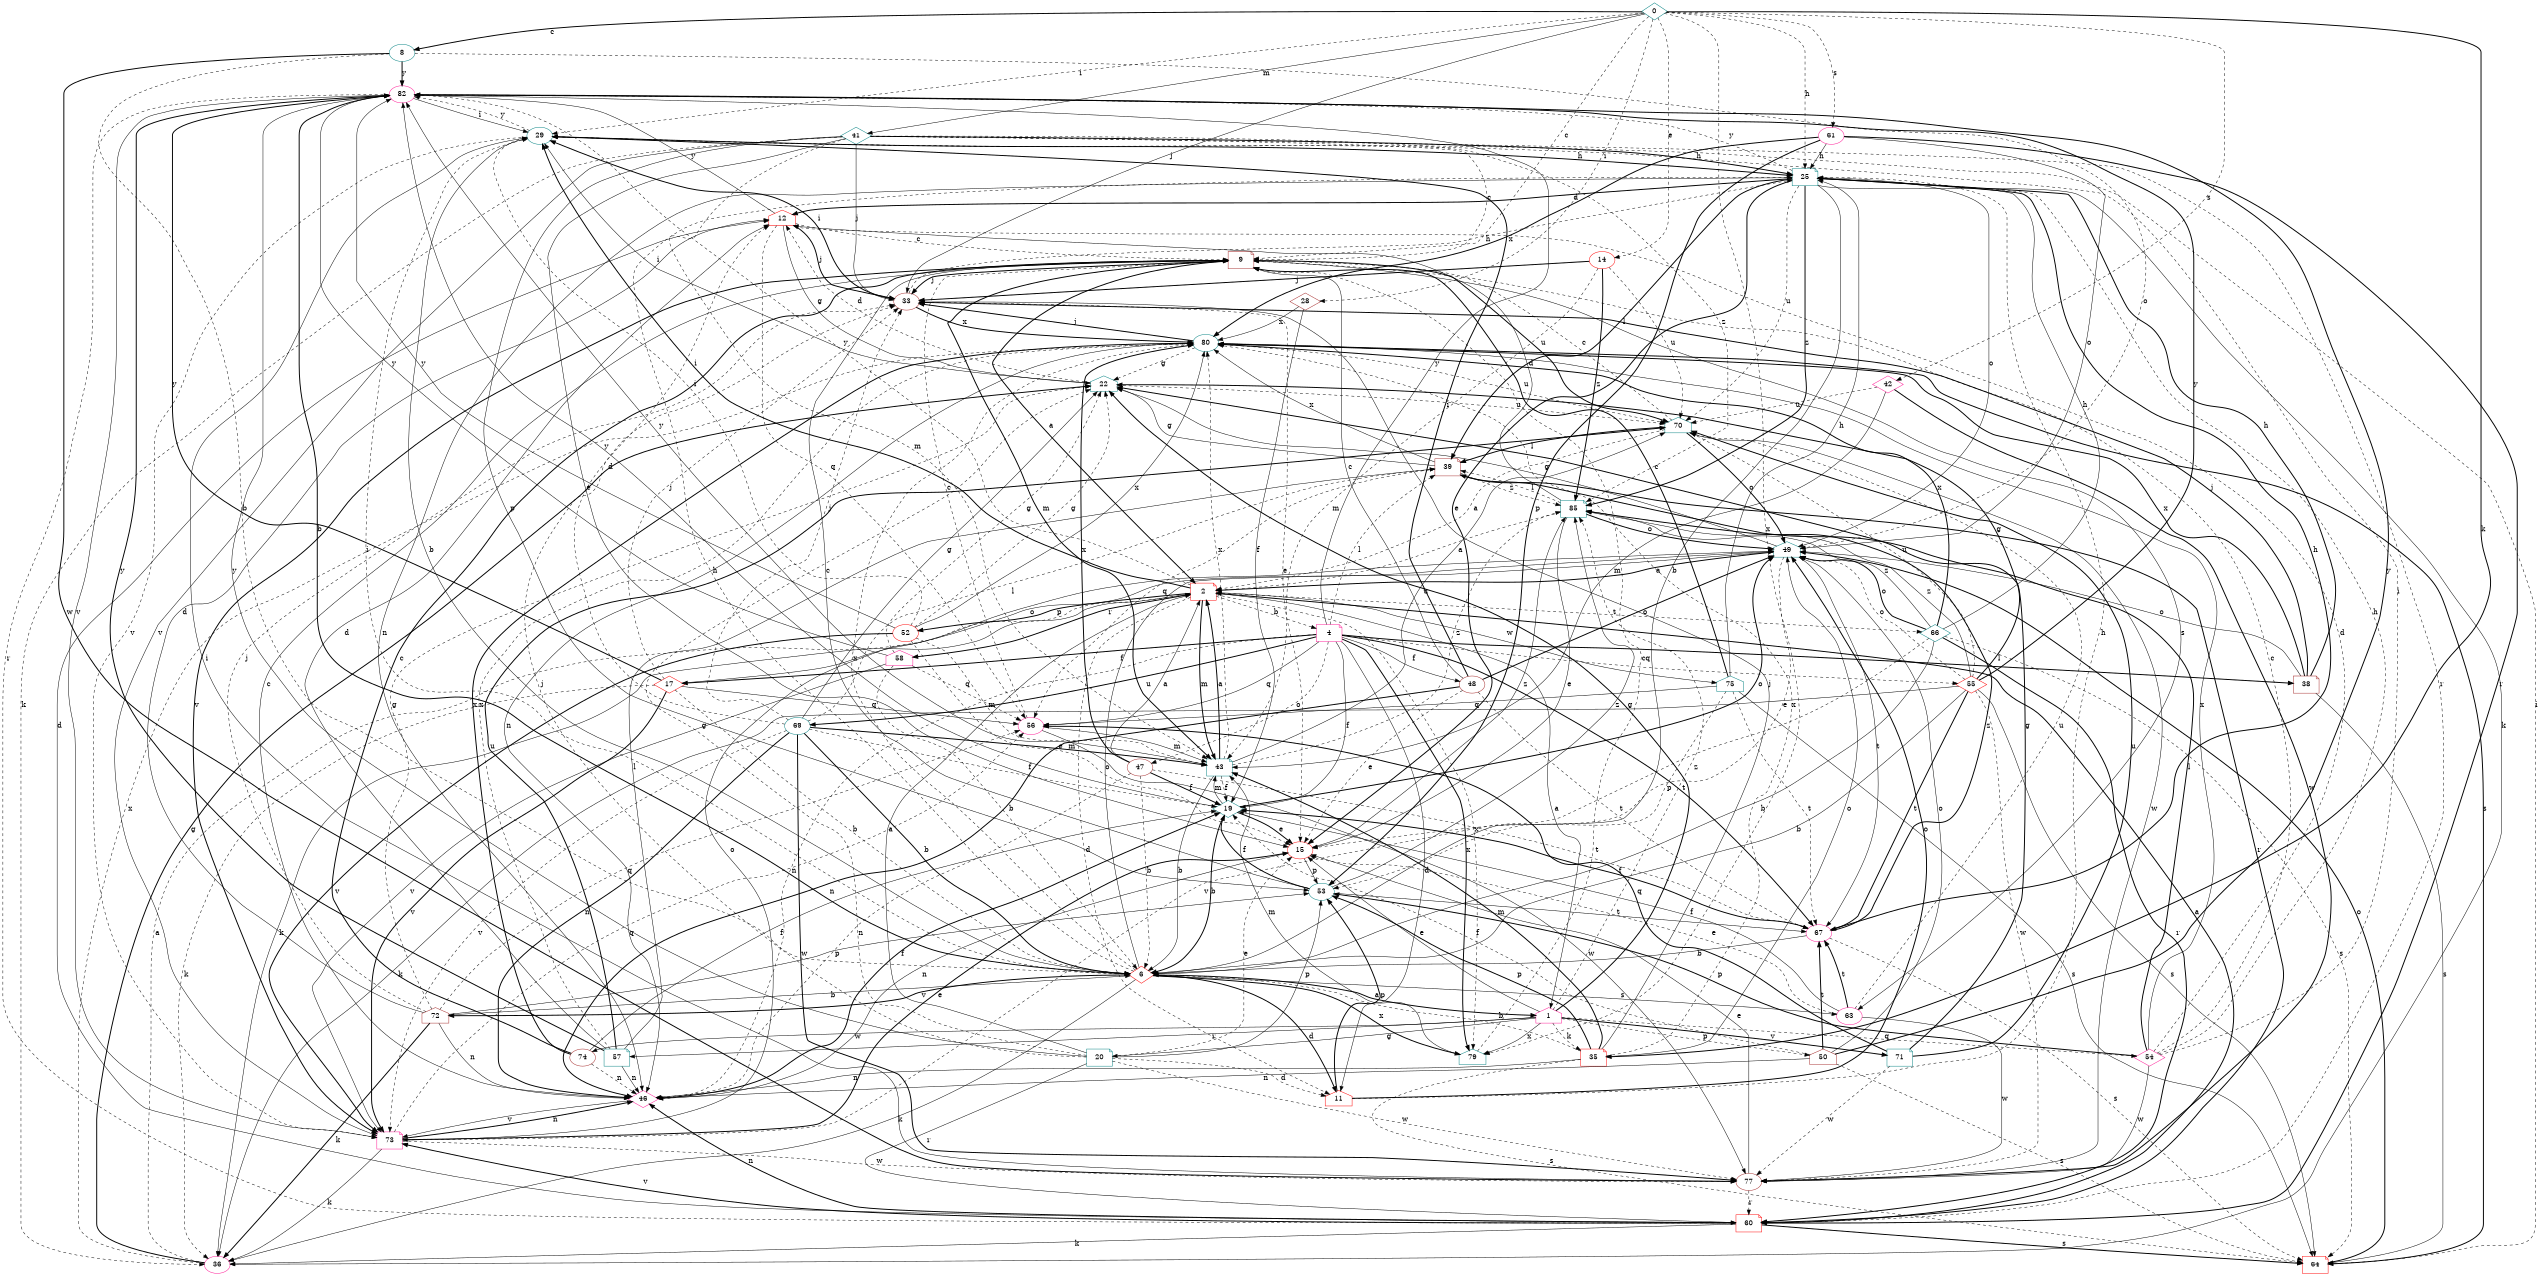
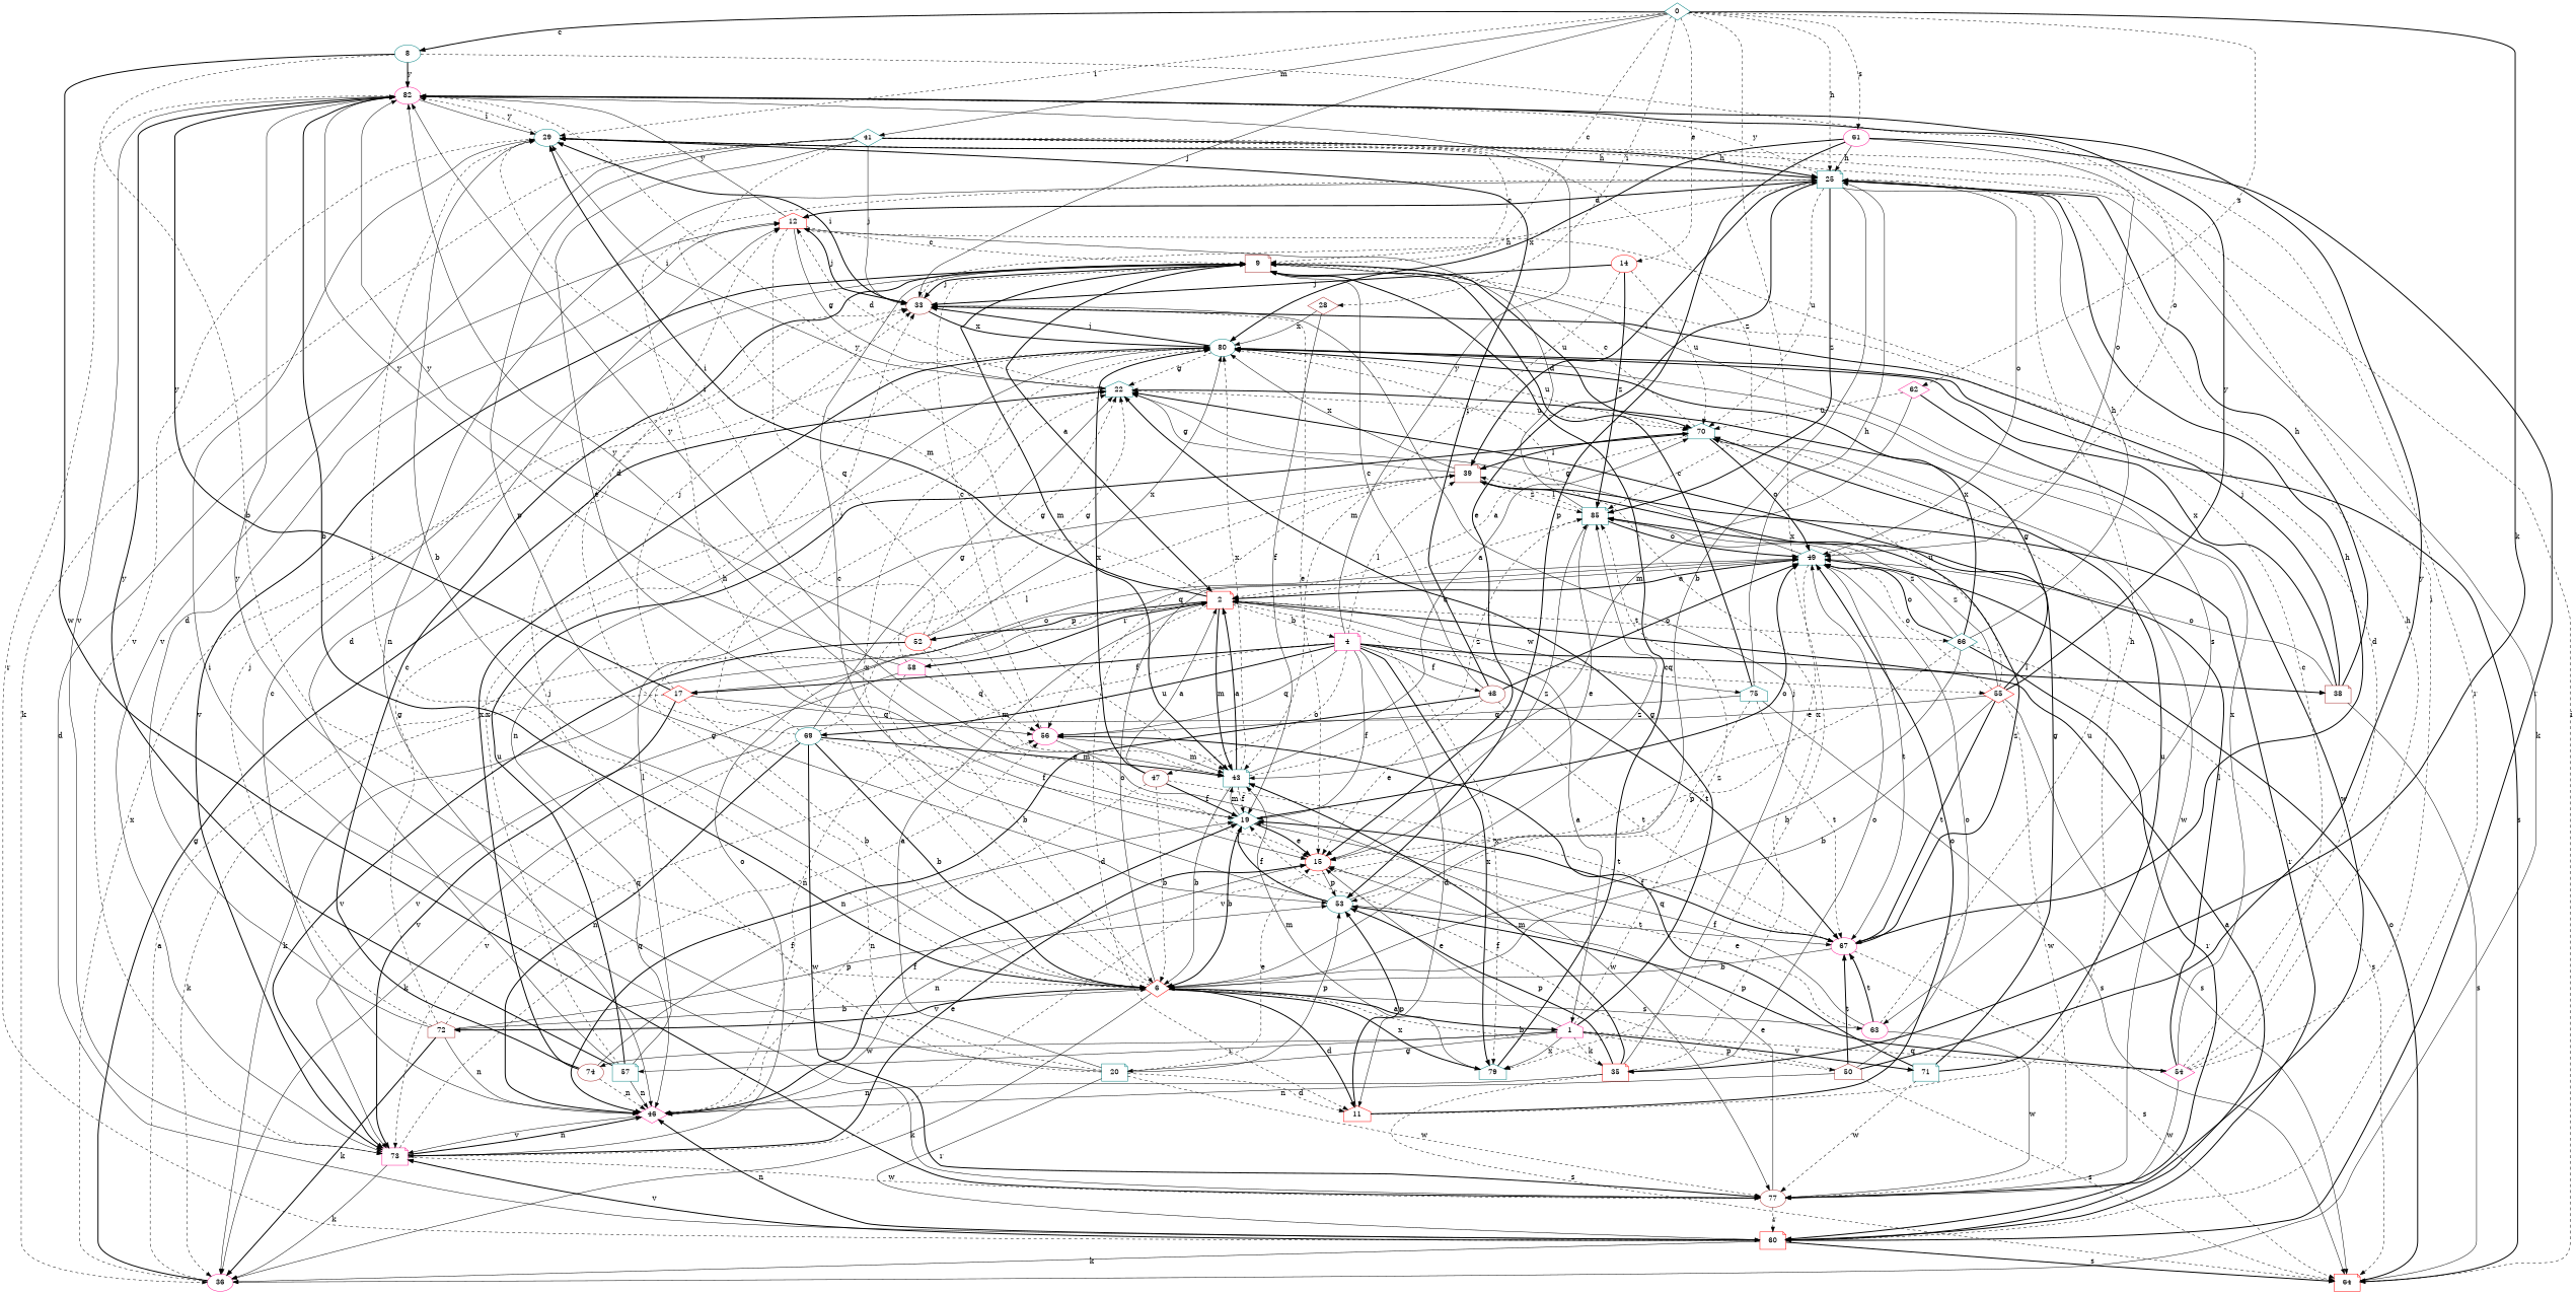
  strict digraph {
    node [color=teal shape=ellipse]
    edge [style=dashed]
    0 [shape=diamond]
    8
    9 [color=brown shape=note]
    14 [color=red]
    25 [shape=note]
    28 [color=brown shape=diamond]
    29
    33 [color=brown]
    35 [color=red shape=note]
    41 [shape=diamond]
    61 [color=deeppink]
-   62 [color=deeppink shape=diamond label=42]
+   62 [color=deeppink shape=diamond]
    79 [shape=house]
    82 [color=deeppink]
    6 [color=red shape=diamond]
    49 [shape=house]
    77 [color=brown]
    2 [color=red shape=note]
    43 [shape=note]
    63 [color=deeppink]
    70 [shape=house]
    73 [color=deeppink shape=note]
    85 [shape=note]
    15 [color=red]
    36 [color=deeppink]
    39 [color=brown shape=note]
    46 [color=deeppink shape=diamond]
    12 [color=red shape=house]
    19 [shape=diamond]
    80
    53
    64 [color=red shape=note]
    60 [color=red shape=note]
    1 [color=deeppink shape=house]
    20 [shape=note]
    22 [shape=house]
    50 [color=brown shape=house]
    54 [color=deeppink shape=diamond]
    57 [shape=note]
    71 [shape=note]
    74 [color=brown]
    11 [color=red shape=house]
    67 [color=deeppink]
    56 [color=deeppink]
    4 [color=deeppink shape=note]
    52 [color=red]
    58 [color=deeppink shape=house]
    66 [shape=diamond]
    75 [shape=house]
    17 [color=red shape=diamond]
    n51 [color=brown label=48]
    38 [color=brown shape=note]
    47 [color=brown]
    55 [color=red shape=diamond]
    69
    72 [color=brown shape=house]
    0 -> 8 [label=c style=bold]
    0 -> 9 [label=c]
    0 -> 14 [label=e]
    0 -> 25 [label=h]
    0 -> 28 [label=i]
    0 -> 29 [label=i]
    0 -> 33 [label=j style=solid]
    0 -> 35 [label=k style=bold]
    0 -> 41 [label=m style=solid]
    0 -> 61 [label=s]
    0 -> 62 [label=s]
    0 -> 79 [label=x]
    8 -> 82 [label=y style=bold]
    8 -> 6 [label=b]
    8 -> 49 [label=o]
    8 -> 77 [label=w style=bold]
    9 -> 33 [label=j style=bold]
    9 -> 2 [label=a style=bold]
    9 -> 43 [label=m style=bold]
    9 -> 63 [label=s style=solid]
    9 -> 70 [label=u style=bold]
    9 -> 73 [label=v style=bold]
    14 -> 33 [label=j style=bold]
    14 -> 43 [label=m]
    14 -> 70 [label=u]
    14 -> 85 [label=z style=bold]
    25 -> 82 [label=y]
    25 -> 6 [label=b style=solid]
    25 -> 49 [label=o style=solid]
    25 -> 70 [label=u]
    25 -> 85 [label=z style=bold]
    25 -> 15 [label=e style=bold]
    25 -> 36 [label=k style=solid]
    25 -> 39 [label=l style=bold]
    25 -> 46 [label=n style=solid]
    25 -> 12 [label=d style=bold]
    28 -> 19 [label=f style=solid]
    28 -> 80 [label=x style=solid]
    29 -> 25 [label=h style=bold]
    29 -> 82 [label=y]
    29 -> 6 [label=b style=solid]
    29 -> 73 [label=v]
    33 -> 25 [label=h]
    33 -> 29 [label=i style=bold]
    33 -> 15 [label=e]
    33 -> 80 [label=x style=bold]
    35 -> 33 [label=j style=solid]
    35 -> 6 [label=b]
    35 -> 49 [label=o style=solid]
    35 -> 43 [label=m style=bold]
    35 -> 46 [label=n style=solid]
    35 -> 80 [label=x]
    35 -> 53 [label=p style=bold]
    35 -> 64 [label=s]
    41 -> 9 [label=c]
    41 -> 25 [label=h style=bold]
    41 -> 33 [label=j style=solid]
    41 -> 43 [label=m]
    41 -> 73 [label=v style=solid]
    41 -> 85 [label=z]
    41 -> 15 [label=e style=solid]
    41 -> 36 [label=k]
    41 -> 53 [label=p style=solid]
    41 -> 60 [label=r]
    61 -> 25 [label=h style=solid]
    61 -> 49 [label=o style=solid]
    61 -> 80 [label=x style=bold]
    61 -> 53 [label=p style=bold]
    61 -> 60 [label=r style=bold]
    62 -> 77 [label=w style=bold]
    62 -> 43 [label=m style=solid]
    62 -> 70 [label=u]
-   79 -> 9 [label=c]
+   79 -> 9 [label=c style=bold]
    79 -> 43 [label=m style=solid]
    82 -> 29 [label=i style=solid]
    82 -> 6 [label=b style=bold]
    82 -> 73 [label=v style=solid]
    82 -> 60 [label=r]
    6 -> 25 [label=h]
    6 -> 29 [label=i]
    6 -> 79 [label=x style=bold]
    6 -> 49 [label=o style=solid]
    6 -> 63 [label=s style=solid]
    6 -> 36 [label=k style=solid]
    6 -> 80 [label=x]
    6 -> 1 [label=a style=bold]
    6 -> 11 [label=d style=bold]
    6 -> 72 [label=v style=bold]
    49 -> 2 [label=a style=bold]
    49 -> 15 [label=e]
    49 -> 22 [label=g style=solid]
    49 -> 67 [label=t style=solid]
    77 -> 29 [label=i style=solid]
    77 -> 15 [label=e style=solid]
    77 -> 60 [label=r]
    2 -> 29 [label=i style=bold]
    2 -> 79 [label=x]
    2 -> 82 [label=y]
    2 -> 43 [label=m style=bold]
    2 -> 36 [label=k style=solid]
    2 -> 1 [label=a style=solid]
    2 -> 11 [label=d]
    2 -> 4 [label=b]
    2 -> 52 [label=p style=bold]
    2 -> 58 [label=r style=bold]
    2 -> 66 [label=t]
    2 -> 75 [label=w style=solid]
    43 -> 82 [label=y style=solid]
    43 -> 6 [label=b style=solid]
    43 -> 2 [label=a style=bold]
    43 -> 70 [label=u style=solid]
    43 -> 85 [label=z]
    43 -> 19 [label=f]
    43 -> 80 [label=x]
    63 -> 77 [label=w style=solid]
    63 -> 70 [label=u]
    63 -> 15 [label=e]
    63 -> 19 [label=f style=solid]
    63 -> 67 [label=t style=bold]
    70 -> 9 [label=c]
    70 -> 49 [label=o style=bold]
    70 -> 77 [label=w style=solid]
    70 -> 2 [label=a]
    70 -> 39 [label=l style=bold]
    73 -> 49 [label=o style=solid]
    73 -> 77 [label=w]
    73 -> 15 [label=e style=bold]
    73 -> 36 [label=k style=solid]
    73 -> 46 [label=n style=bold]
    73 -> 56 [label=q]
    85 -> 49 [label=o style=bold]
    85 -> 2 [label=a]
    85 -> 15 [label=e style=solid]
    85 -> 39 [label=l]
    85 -> 12 [label=d style=solid]
    15 -> 85 [label=z style=solid]
    15 -> 46 [label=n style=solid]
    15 -> 53 [label=p style=solid]
    36 -> 2 [label=a]
    36 -> 80 [label=x]
    36 -> 22 [label=g style=bold]
    39 -> 85 [label=z]
    39 -> 80 [label=x style=solid]
    39 -> 60 [label=r style=bold]
    39 -> 22 [label=g style=solid]
    39 -> 56 [label=q]
    46 -> 9 [label=c style=solid]
    46 -> 73 [label=v style=solid]
    46 -> 19 [label=f style=bold]
    12 -> 9 [label=c]
    12 -> 33 [label=j style=bold]
    12 -> 82 [label=y style=solid]
    12 -> 22 [label=g style=solid]
    12 -> 56 [label=q]
    19 -> 82 [label=y style=solid]
    19 -> 6 [label=b style=bold]
    19 -> 49 [label=o style=bold]
    19 -> 43 [label=m style=solid]
    19 -> 15 [label=e style=bold]
    80 -> 33 [label=j style=bold]
    80 -> 70 [label=u]
    80 -> 46 [label=n style=solid]
    80 -> 64 [label=s style=bold]
    80 -> 22 [label=g]
    53 -> 9 [label=c style=solid]
    53 -> 85 [label=z style=solid]
    53 -> 19 [label=f style=bold]
    53 -> 67 [label=t style=solid]
    64 -> 29 [label=i]
    64 -> 49 [label=o style=bold]
    60 -> 2 [label=a style=bold]
    60 -> 73 [label=v style=bold]
    60 -> 36 [label=k style=solid]
    60 -> 46 [label=n style=bold]
    60 -> 12 [label=d style=solid]
    60 -> 64 [label=s style=bold]
    1 -> 35 [label=k]
    1 -> 79 [label=x style=solid]
    1 -> 85 [label=z]
    1 -> 15 [label=e style=solid]
    1 -> 20 [label=g style=solid]
    1 -> 22 [label=g style=bold]
    1 -> 50 [label=p]
    1 -> 54 [label=q]
    1 -> 57 [label=r style=solid]
    1 -> 71 [label=v style=bold]
    1 -> 74 [label=w style=solid]
    20 -> 33 [label=j]
    20 -> 82 [label=y style=solid]
    20 -> 77 [label=w]
    20 -> 2 [label=a style=solid]
    20 -> 15 [label=e]
    20 -> 53 [label=p style=solid]
    20 -> 60 [label=r style=solid]
    20 -> 22 [label=g]
    20 -> 11 [label=d]
    22 -> 29 [label=i style=solid]
    22 -> 70 [label=u]
    22 -> 12 [label=d]
    50 -> 82 [label=y style=bold]
    50 -> 49 [label=o style=solid]
    50 -> 46 [label=n style=solid]
    50 -> 19 [label=f]
    50 -> 64 [label=s]
    50 -> 67 [label=t style=bold]
    54 -> 9 [label=c]
    54 -> 25 [label=h]
    54 -> 29 [label=i]
    54 -> 77 [label=w style=solid]
    54 -> 39 [label=l style=bold]
    54 -> 12 [label=d]
    54 -> 80 [label=x style=solid]
    54 -> 53 [label=p style=bold]
    57 -> 82 [label=y style=bold]
    57 -> 70 [label=u style=bold]
    57 -> 39 [label=l style=solid]
    57 -> 46 [label=n style=solid]
    57 -> 12 [label=d style=solid]
    57 -> 80 [label=x]
    71 -> 77 [label=w]
    71 -> 70 [label=u style=bold]
    71 -> 22 [label=g style=bold]
    71 -> 56 [label=q style=bold]
    74 -> 9 [label=c style=bold]
    74 -> 46 [label=n]
    74 -> 19 [label=f style=solid]
    74 -> 80 [label=x style=bold]
    11 -> 25 [label=h]
    11 -> 49 [label=o style=bold]
    11 -> 53 [label=p style=bold]
    67 -> 25 [label=h style=bold]
    67 -> 6 [label=b style=solid]
    67 -> 85 [label=z style=bold]
    67 -> 19 [label=f style=bold]
    67 -> 64 [label=s]
    56 -> 9 [label=c]
    56 -> 77 [label=w style=solid]
    56 -> 43 [label=m style=solid]
    4 -> 79 [label=x style=bold]
    4 -> 82 [label=y style=solid]
    4 -> 39 [label=l]
    4 -> 46 [label=n]
    4 -> 19 [label=f style=solid]
    4 -> 11 [label=d style=solid]
    4 -> 67 [label=t style=bold]
    4 -> 56 [label=q style=solid]
    4 -> 17 [label=f style=bold]
    4 -> n51 [label=f style=solid]
    4 -> 38 [label=l style=bold]
    4 -> 47 [label=o]
    4 -> 55 [label=q]
    4 -> 69 [label=u style=bold]
    52 -> 29 [label=i]
    52 -> 82 [label=y style=solid]
    52 -> 43 [label=m]
    52 -> 73 [label=v style=bold]
    52 -> 15 [label=e]
    52 -> 80 [label=x style=solid]
    52 -> 22 [label=g]
    58 -> 82 [label=y style=solid]
    58 -> 6 [label=b]
    58 -> 73 [label=v style=solid]
    58 -> 22 [label=g]
    58 -> 56 [label=q]
    66 -> 25 [label=h style=solid]
    66 -> 6 [label=b style=solid]
    66 -> 49 [label=o style=bold]
    66 -> 73 [label=v]
    66 -> 85 [label=z style=solid]
    66 -> 80 [label=x style=bold]
    66 -> 64 [label=s]
    66 -> 60 [label=r style=bold]
    75 -> 9 [label=c style=bold]
    75 -> 25 [label=h style=solid]
    75 -> 53 [label=p]
    75 -> 64 [label=s style=solid]
    75 -> 67 [label=t]
    75 -> 56 [label=q style=solid]
    17 -> 33 [label=j]
    17 -> 82 [label=y style=bold]
    17 -> 6 [label=b]
    17 -> 49 [label=o style=solid]
    17 -> 73 [label=v style=bold]
    17 -> 36 [label=k]
    17 -> 56 [label=q style=solid]
    n51 -> 9 [label=c style=solid]
    n51 -> 29 [label=i style=bold]
    n51 -> 49 [label=o style=bold]
    n51 -> 15 [label=e]
    n51 -> 46 [label=n style=bold]
    n51 -> 67 [label=t]
    38 -> 25 [label=h style=bold]
    38 -> 33 [label=j style=bold]
    38 -> 49 [label=o style=solid]
    38 -> 80 [label=x style=bold]
    38 -> 64 [label=s style=solid]
    47 -> 6 [label=b]
    47 -> 2 [label=a style=solid]
    47 -> 46 [label=n]
    47 -> 19 [label=f style=bold]
    47 -> 80 [label=x style=bold]
    47 -> 67 [label=t]
    55 -> 82 [label=y style=bold]
    55 -> 6 [label=b style=solid]
    55 -> 49 [label=o]
    55 -> 77 [label=w]
    55 -> 70 [label=u]
    55 -> 85 [label=z style=solid]
    55 -> 36 [label=k style=solid]
    55 -> 64 [label=s style=solid]
    55 -> 22 [label=g style=bold]
    55 -> 67 [label=t style=bold]
    69 -> 33 [label=j]
    69 -> 6 [label=b style=bold]
    69 -> 77 [label=w style=bold]
    69 -> 43 [label=m style=bold]
    69 -> 73 [label=v]
    69 -> 39 [label=l]
    69 -> 46 [label=n style=bold]
    69 -> 12 [label=d]
    69 -> 19 [label=f]
    69 -> 22 [label=g style=solid]
    72 -> 33 [label=j]
    72 -> 6 [label=b style=solid]
    72 -> 36 [label=k style=bold]
    72 -> 46 [label=n style=solid]
    72 -> 12 [label=d style=solid]
    72 -> 53 [label=p style=solid]
    72 -> 22 [label=g]
    72 -> 56 [label=q]
  }
